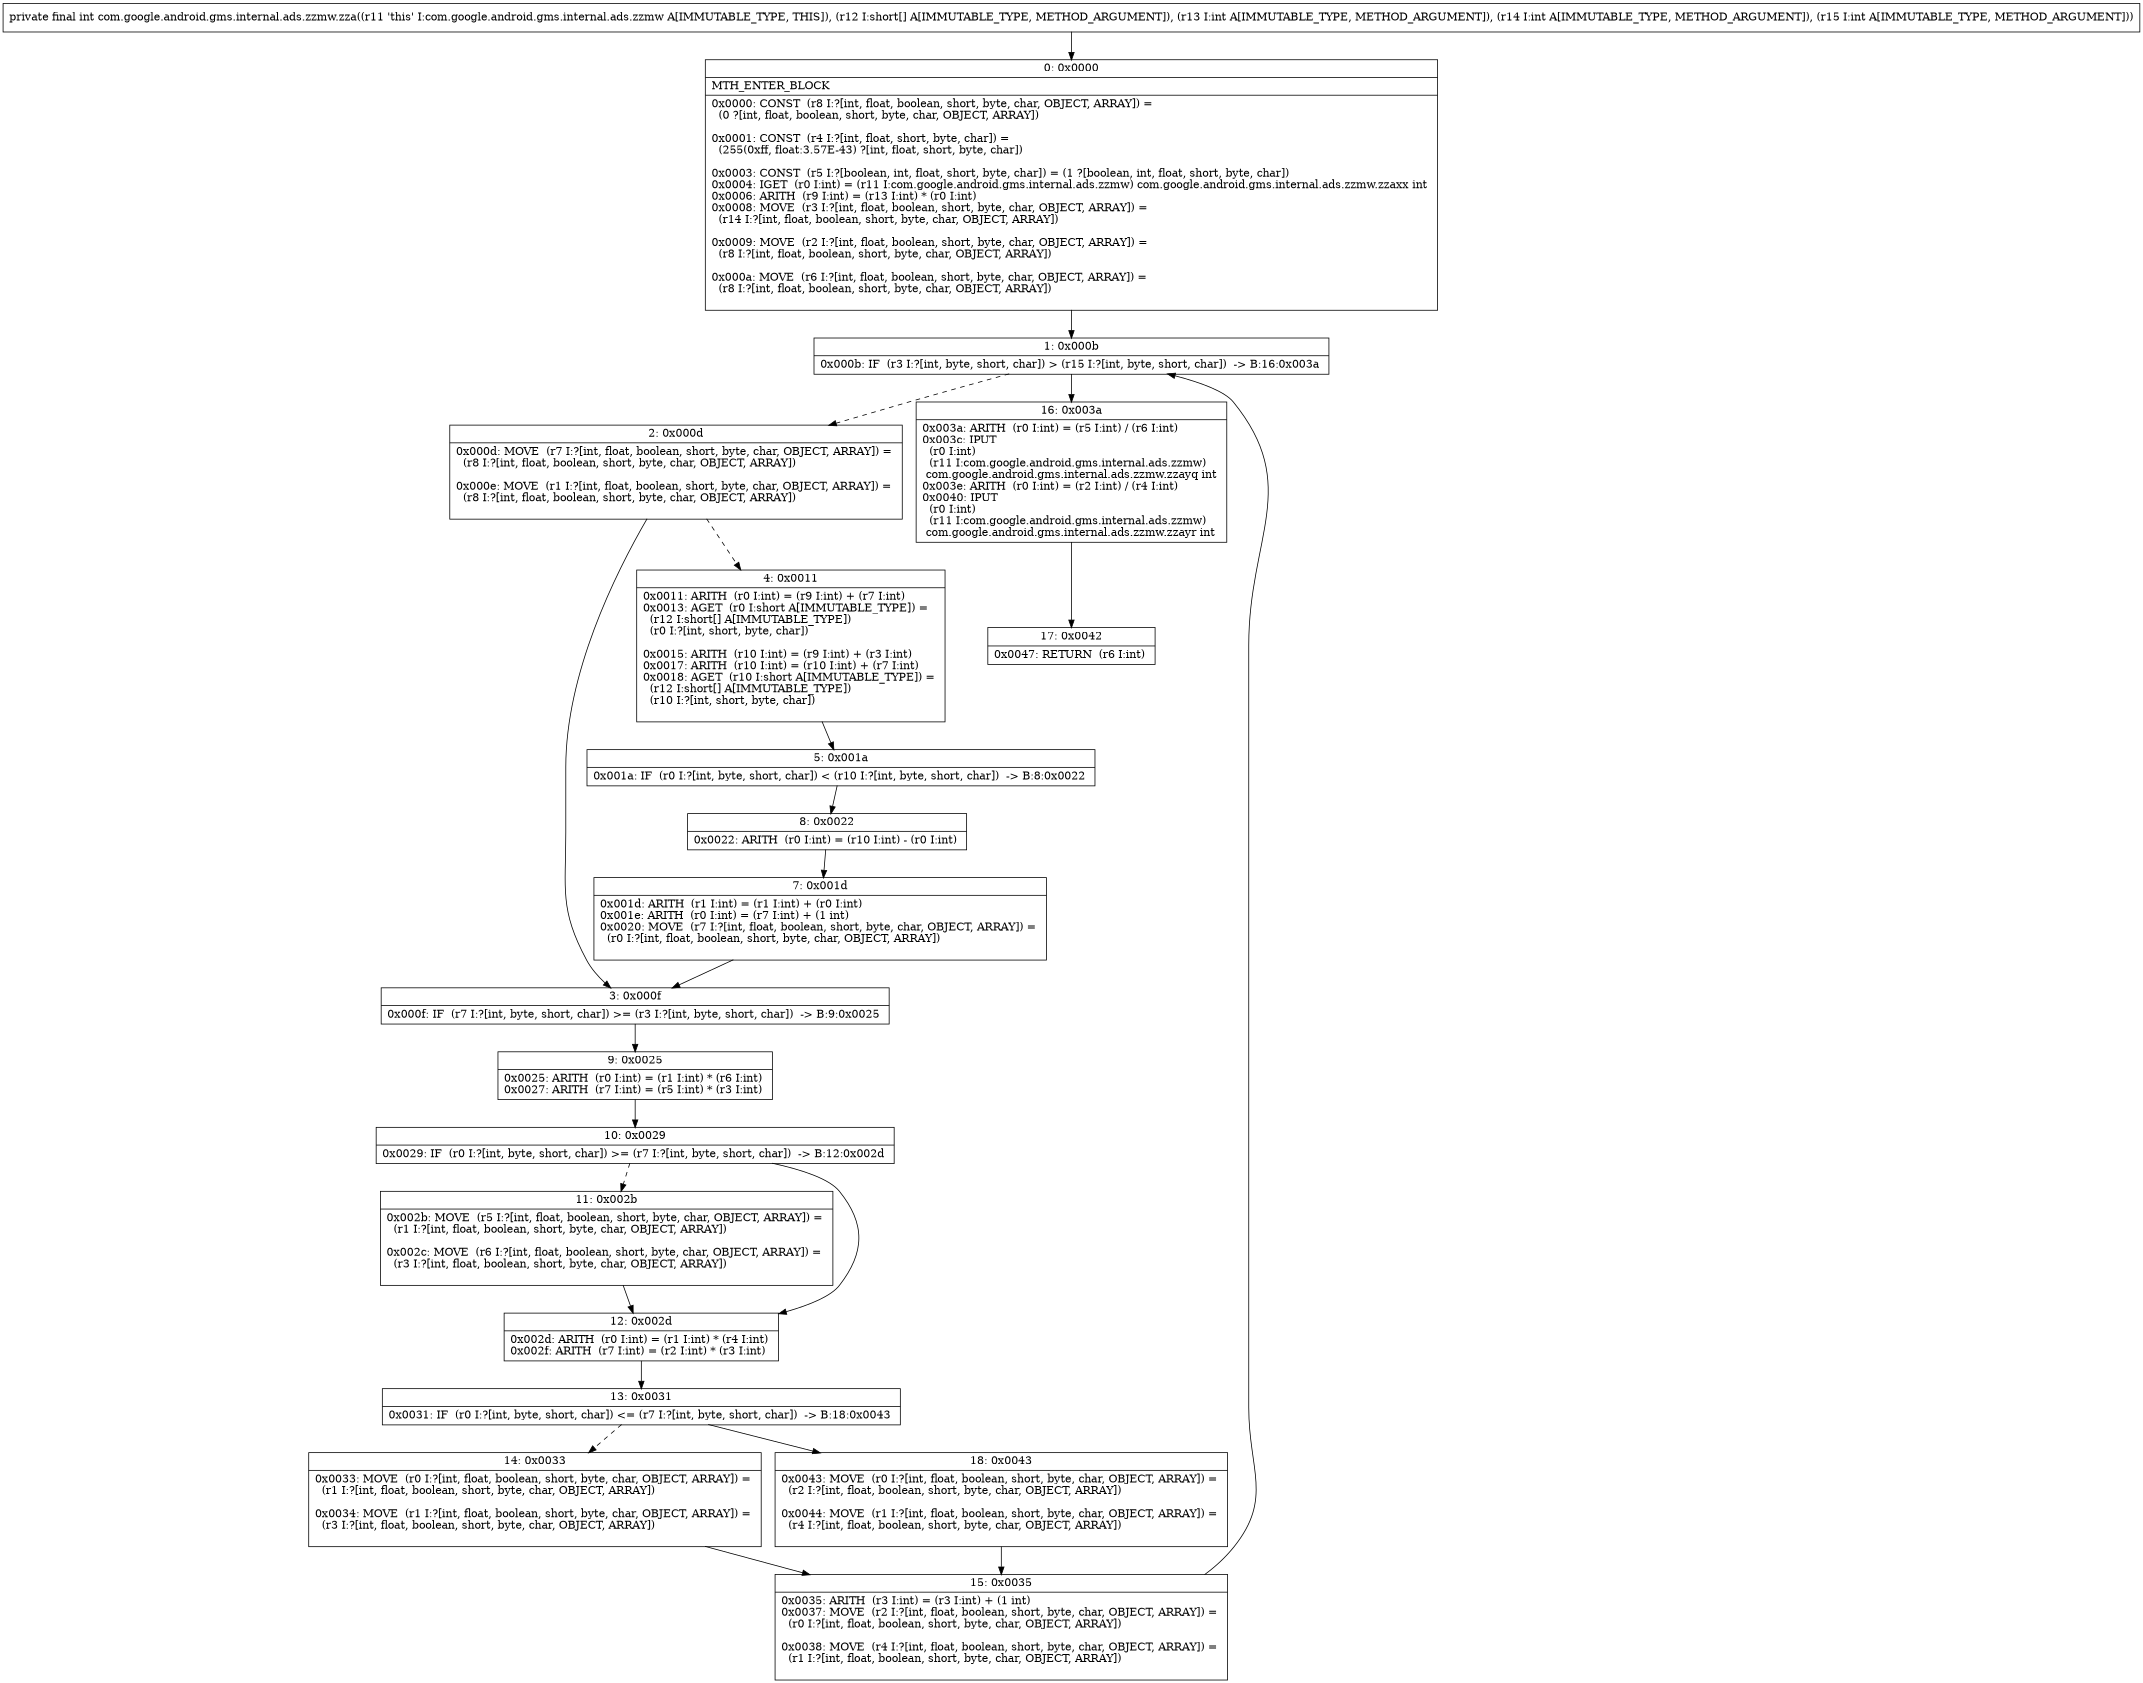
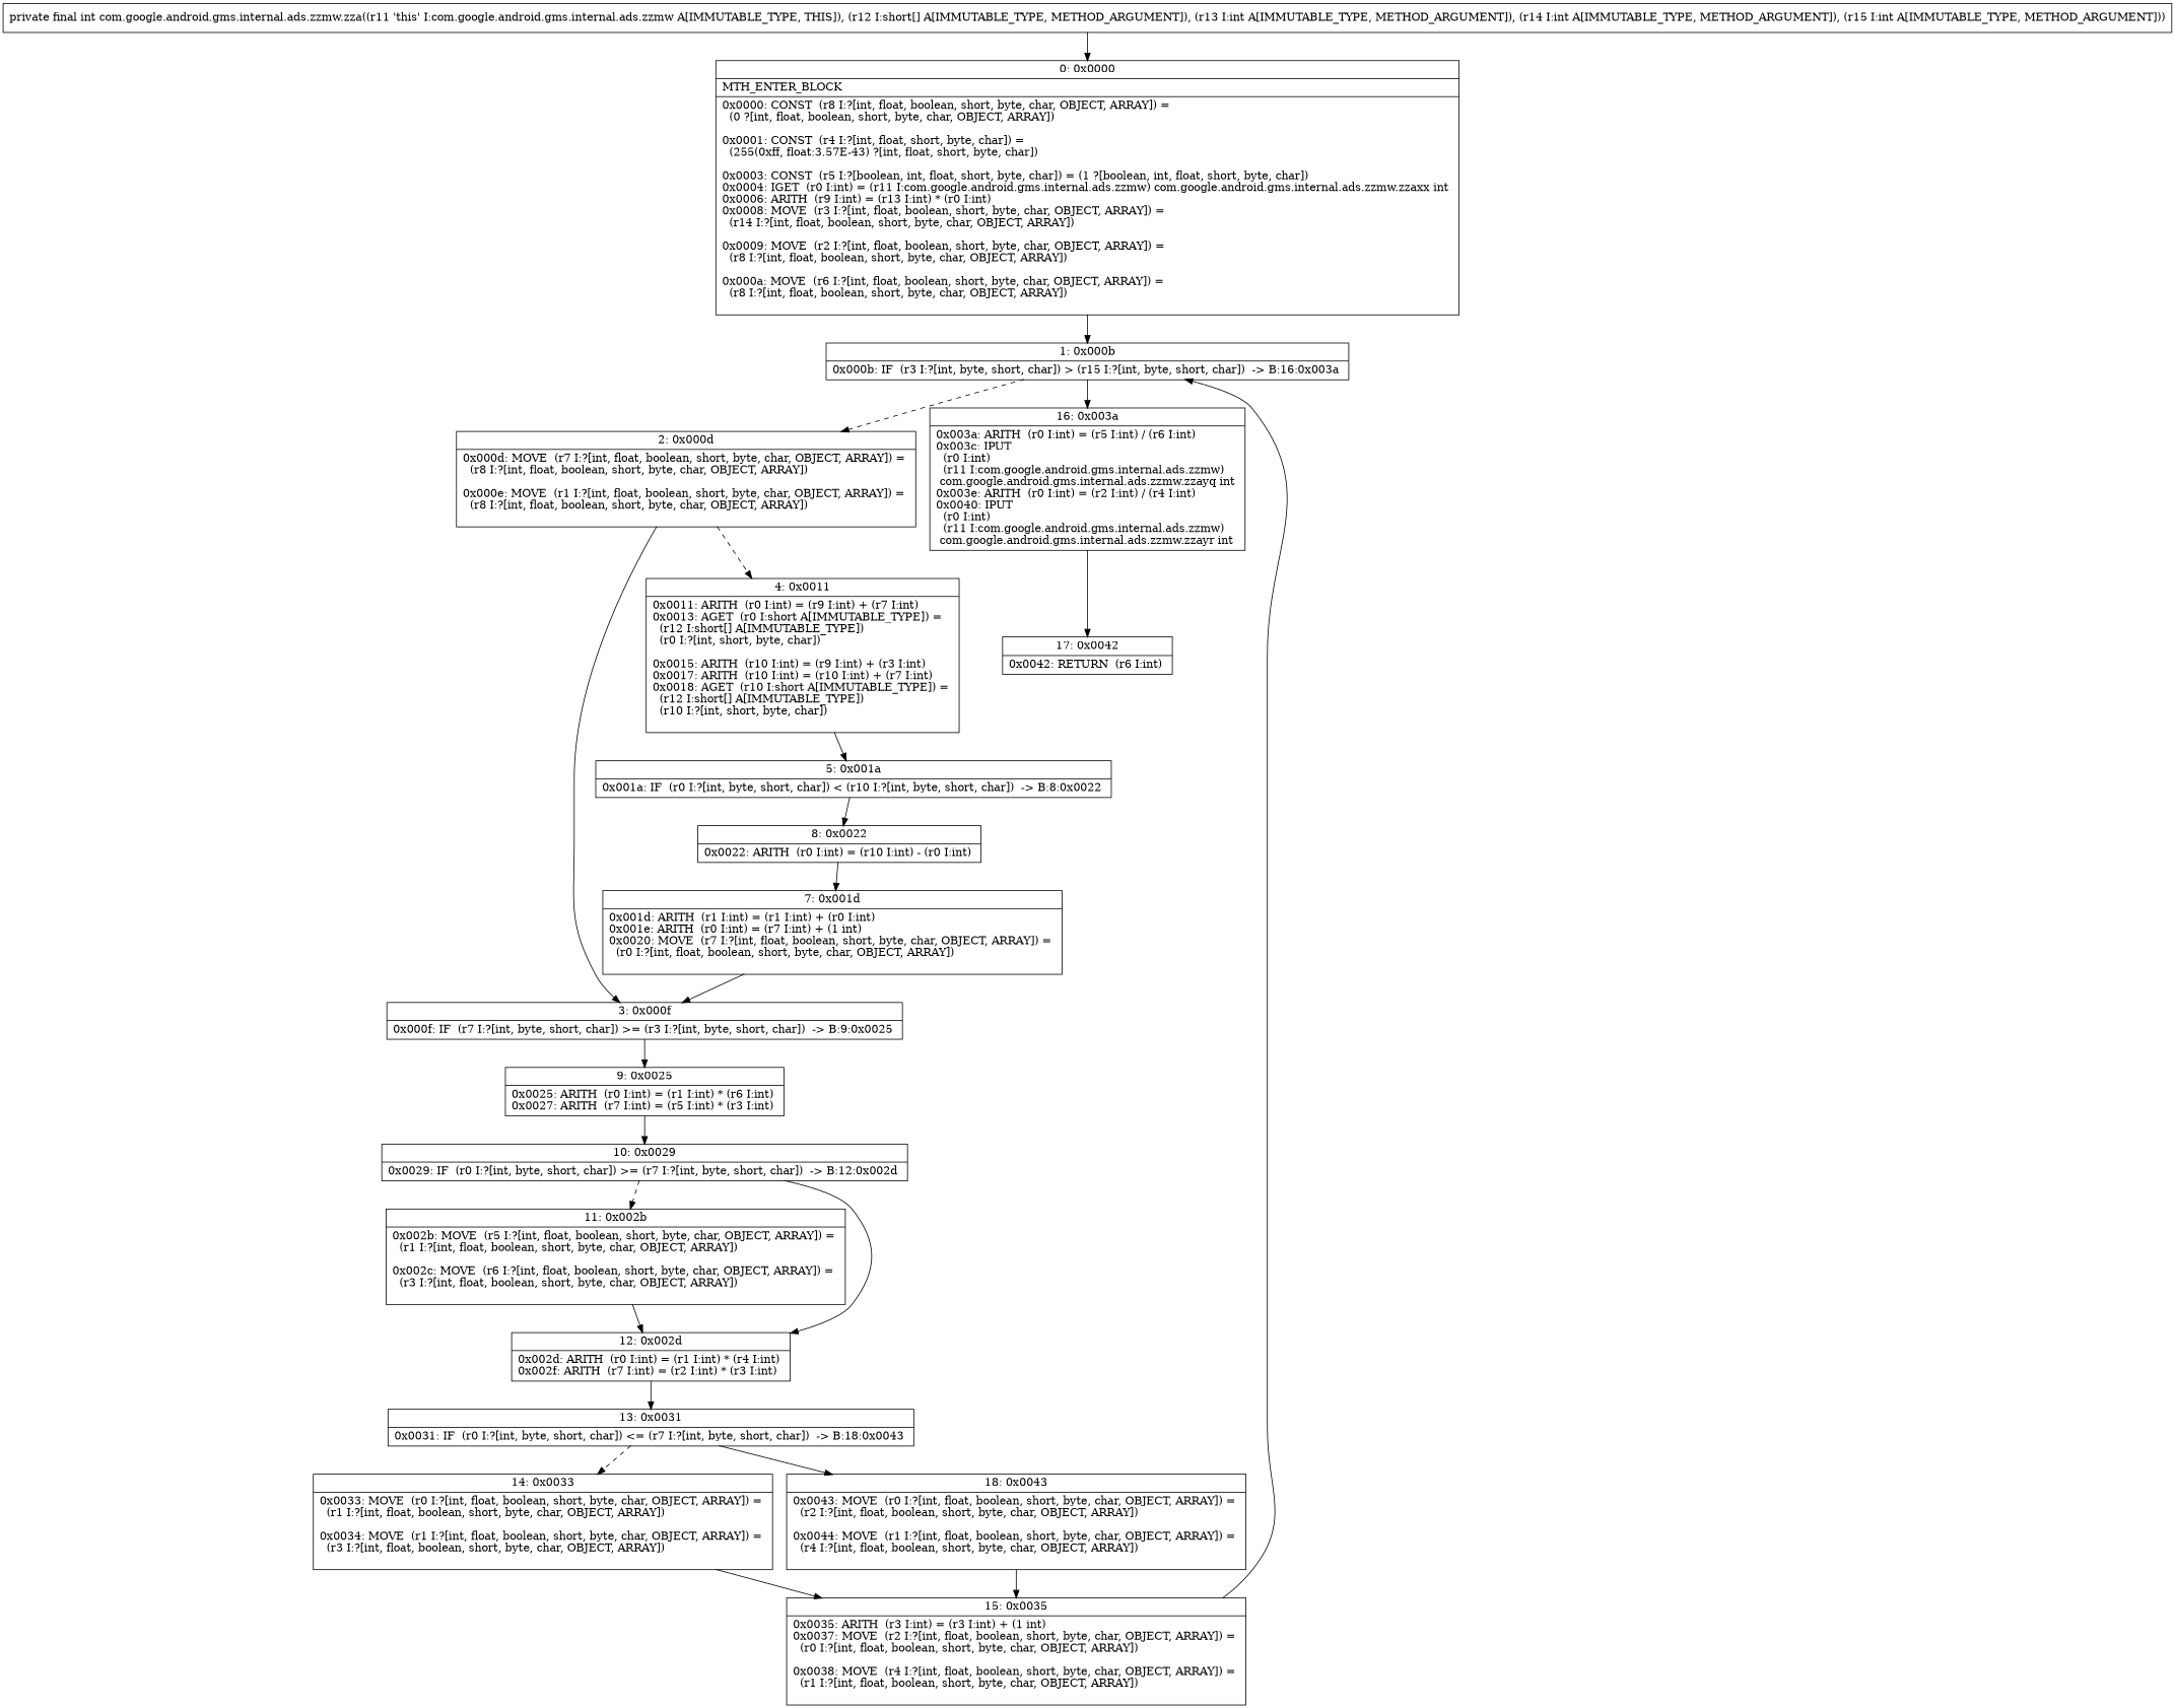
  digraph {
    node [shape=record]
    n1 [label="{0\:\ 0x0000|MTH_ENTER_BLOCK\l|0x0000: CONST  (r8 I:?[int, float, boolean, short, byte, char, OBJECT, ARRAY]) = \l  (0 ?[int, float, boolean, short, byte, char, OBJECT, ARRAY])\l \l0x0001: CONST  (r4 I:?[int, float, short, byte, char]) = \l  (255(0xff, float:3.57E\-43) ?[int, float, short, byte, char])\l \l0x0003: CONST  (r5 I:?[boolean, int, float, short, byte, char]) = (1 ?[boolean, int, float, short, byte, char]) \l0x0004: IGET  (r0 I:int) = (r11 I:com.google.android.gms.internal.ads.zzmw) com.google.android.gms.internal.ads.zzmw.zzaxx int \l0x0006: ARITH  (r9 I:int) = (r13 I:int) * (r0 I:int) \l0x0008: MOVE  (r3 I:?[int, float, boolean, short, byte, char, OBJECT, ARRAY]) = \l  (r14 I:?[int, float, boolean, short, byte, char, OBJECT, ARRAY])\l \l0x0009: MOVE  (r2 I:?[int, float, boolean, short, byte, char, OBJECT, ARRAY]) = \l  (r8 I:?[int, float, boolean, short, byte, char, OBJECT, ARRAY])\l \l0x000a: MOVE  (r6 I:?[int, float, boolean, short, byte, char, OBJECT, ARRAY]) = \l  (r8 I:?[int, float, boolean, short, byte, char, OBJECT, ARRAY])\l \l}"]
    n2 [label="{1\:\ 0x000b|0x000b: IF  (r3 I:?[int, byte, short, char]) \> (r15 I:?[int, byte, short, char])  \-\> B:16:0x003a \l}"]
    n3 [label="{2\:\ 0x000d|0x000d: MOVE  (r7 I:?[int, float, boolean, short, byte, char, OBJECT, ARRAY]) = \l  (r8 I:?[int, float, boolean, short, byte, char, OBJECT, ARRAY])\l \l0x000e: MOVE  (r1 I:?[int, float, boolean, short, byte, char, OBJECT, ARRAY]) = \l  (r8 I:?[int, float, boolean, short, byte, char, OBJECT, ARRAY])\l \l}"]
    n4 [label="{16\:\ 0x003a|0x003a: ARITH  (r0 I:int) = (r5 I:int) \/ (r6 I:int) \l0x003c: IPUT  \l  (r0 I:int)\l  (r11 I:com.google.android.gms.internal.ads.zzmw)\l com.google.android.gms.internal.ads.zzmw.zzayq int \l0x003e: ARITH  (r0 I:int) = (r2 I:int) \/ (r4 I:int) \l0x0040: IPUT  \l  (r0 I:int)\l  (r11 I:com.google.android.gms.internal.ads.zzmw)\l com.google.android.gms.internal.ads.zzmw.zzayr int \l}"]
    n5 [label="{3\:\ 0x000f|0x000f: IF  (r7 I:?[int, byte, short, char]) \>= (r3 I:?[int, byte, short, char])  \-\> B:9:0x0025 \l}"]
    n6 [label="{4\:\ 0x0011|0x0011: ARITH  (r0 I:int) = (r9 I:int) + (r7 I:int) \l0x0013: AGET  (r0 I:short A[IMMUTABLE_TYPE]) = \l  (r12 I:short[] A[IMMUTABLE_TYPE])\l  (r0 I:?[int, short, byte, char])\l \l0x0015: ARITH  (r10 I:int) = (r9 I:int) + (r3 I:int) \l0x0017: ARITH  (r10 I:int) = (r10 I:int) + (r7 I:int) \l0x0018: AGET  (r10 I:short A[IMMUTABLE_TYPE]) = \l  (r12 I:short[] A[IMMUTABLE_TYPE])\l  (r10 I:?[int, short, byte, char])\l \l}"]
-   n7 [label="{17\:\ 0x0042|0x0047: RETURN  (r6 I:int) \l}"]
+   n7 [label="{17\:\ 0x0042|0x0042: RETURN  (r6 I:int) \l}"]
    n8 [label="{9\:\ 0x0025|0x0025: ARITH  (r0 I:int) = (r1 I:int) * (r6 I:int) \l0x0027: ARITH  (r7 I:int) = (r5 I:int) * (r3 I:int) \l}"]
    n9 [label="{5\:\ 0x001a|0x001a: IF  (r0 I:?[int, byte, short, char]) \< (r10 I:?[int, byte, short, char])  \-\> B:8:0x0022 \l}"]
    n10 [label="{10\:\ 0x0029|0x0029: IF  (r0 I:?[int, byte, short, char]) \>= (r7 I:?[int, byte, short, char])  \-\> B:12:0x002d \l}"]
    n11 [label="{8\:\ 0x0022|0x0022: ARITH  (r0 I:int) = (r10 I:int) \- (r0 I:int) \l}"]
    n12 [label="{7\:\ 0x001d|0x001d: ARITH  (r1 I:int) = (r1 I:int) + (r0 I:int) \l0x001e: ARITH  (r0 I:int) = (r7 I:int) + (1 int) \l0x0020: MOVE  (r7 I:?[int, float, boolean, short, byte, char, OBJECT, ARRAY]) = \l  (r0 I:?[int, float, boolean, short, byte, char, OBJECT, ARRAY])\l \l}"]
    n13 [label="{11\:\ 0x002b|0x002b: MOVE  (r5 I:?[int, float, boolean, short, byte, char, OBJECT, ARRAY]) = \l  (r1 I:?[int, float, boolean, short, byte, char, OBJECT, ARRAY])\l \l0x002c: MOVE  (r6 I:?[int, float, boolean, short, byte, char, OBJECT, ARRAY]) = \l  (r3 I:?[int, float, boolean, short, byte, char, OBJECT, ARRAY])\l \l}"]
    n14 [label="{12\:\ 0x002d|0x002d: ARITH  (r0 I:int) = (r1 I:int) * (r4 I:int) \l0x002f: ARITH  (r7 I:int) = (r2 I:int) * (r3 I:int) \l}"]
    n15 [label="{13\:\ 0x0031|0x0031: IF  (r0 I:?[int, byte, short, char]) \<= (r7 I:?[int, byte, short, char])  \-\> B:18:0x0043 \l}"]
    n16 [label="{14\:\ 0x0033|0x0033: MOVE  (r0 I:?[int, float, boolean, short, byte, char, OBJECT, ARRAY]) = \l  (r1 I:?[int, float, boolean, short, byte, char, OBJECT, ARRAY])\l \l0x0034: MOVE  (r1 I:?[int, float, boolean, short, byte, char, OBJECT, ARRAY]) = \l  (r3 I:?[int, float, boolean, short, byte, char, OBJECT, ARRAY])\l \l}"]
    n17 [label="{18\:\ 0x0043|0x0043: MOVE  (r0 I:?[int, float, boolean, short, byte, char, OBJECT, ARRAY]) = \l  (r2 I:?[int, float, boolean, short, byte, char, OBJECT, ARRAY])\l \l0x0044: MOVE  (r1 I:?[int, float, boolean, short, byte, char, OBJECT, ARRAY]) = \l  (r4 I:?[int, float, boolean, short, byte, char, OBJECT, ARRAY])\l \l}"]
    n18 [label="{15\:\ 0x0035|0x0035: ARITH  (r3 I:int) = (r3 I:int) + (1 int) \l0x0037: MOVE  (r2 I:?[int, float, boolean, short, byte, char, OBJECT, ARRAY]) = \l  (r0 I:?[int, float, boolean, short, byte, char, OBJECT, ARRAY])\l \l0x0038: MOVE  (r4 I:?[int, float, boolean, short, byte, char, OBJECT, ARRAY]) = \l  (r1 I:?[int, float, boolean, short, byte, char, OBJECT, ARRAY])\l \l}"]
    n19 [label="{private final int com.google.android.gms.internal.ads.zzmw.zza((r11 'this' I:com.google.android.gms.internal.ads.zzmw A[IMMUTABLE_TYPE, THIS]), (r12 I:short[] A[IMMUTABLE_TYPE, METHOD_ARGUMENT]), (r13 I:int A[IMMUTABLE_TYPE, METHOD_ARGUMENT]), (r14 I:int A[IMMUTABLE_TYPE, METHOD_ARGUMENT]), (r15 I:int A[IMMUTABLE_TYPE, METHOD_ARGUMENT])) }"]
    n1 -> n2
    n2 -> n3 [style=dashed]
    n2 -> n4
    n3 -> n5
    n3 -> n6 [style=dashed]
    n4 -> n7
    n5 -> n8
    n6 -> n9
    n8 -> n10
    n9 -> n11
    n10 -> n13 [style=dashed]
    n10 -> n14
    n11 -> n12
    n12 -> n5
    n13 -> n14
    n14 -> n15
    n15 -> n16 [style=dashed]
    n15 -> n17
    n16 -> n18
    n17 -> n18
    n18 -> n2
    n19 -> n1
  }
